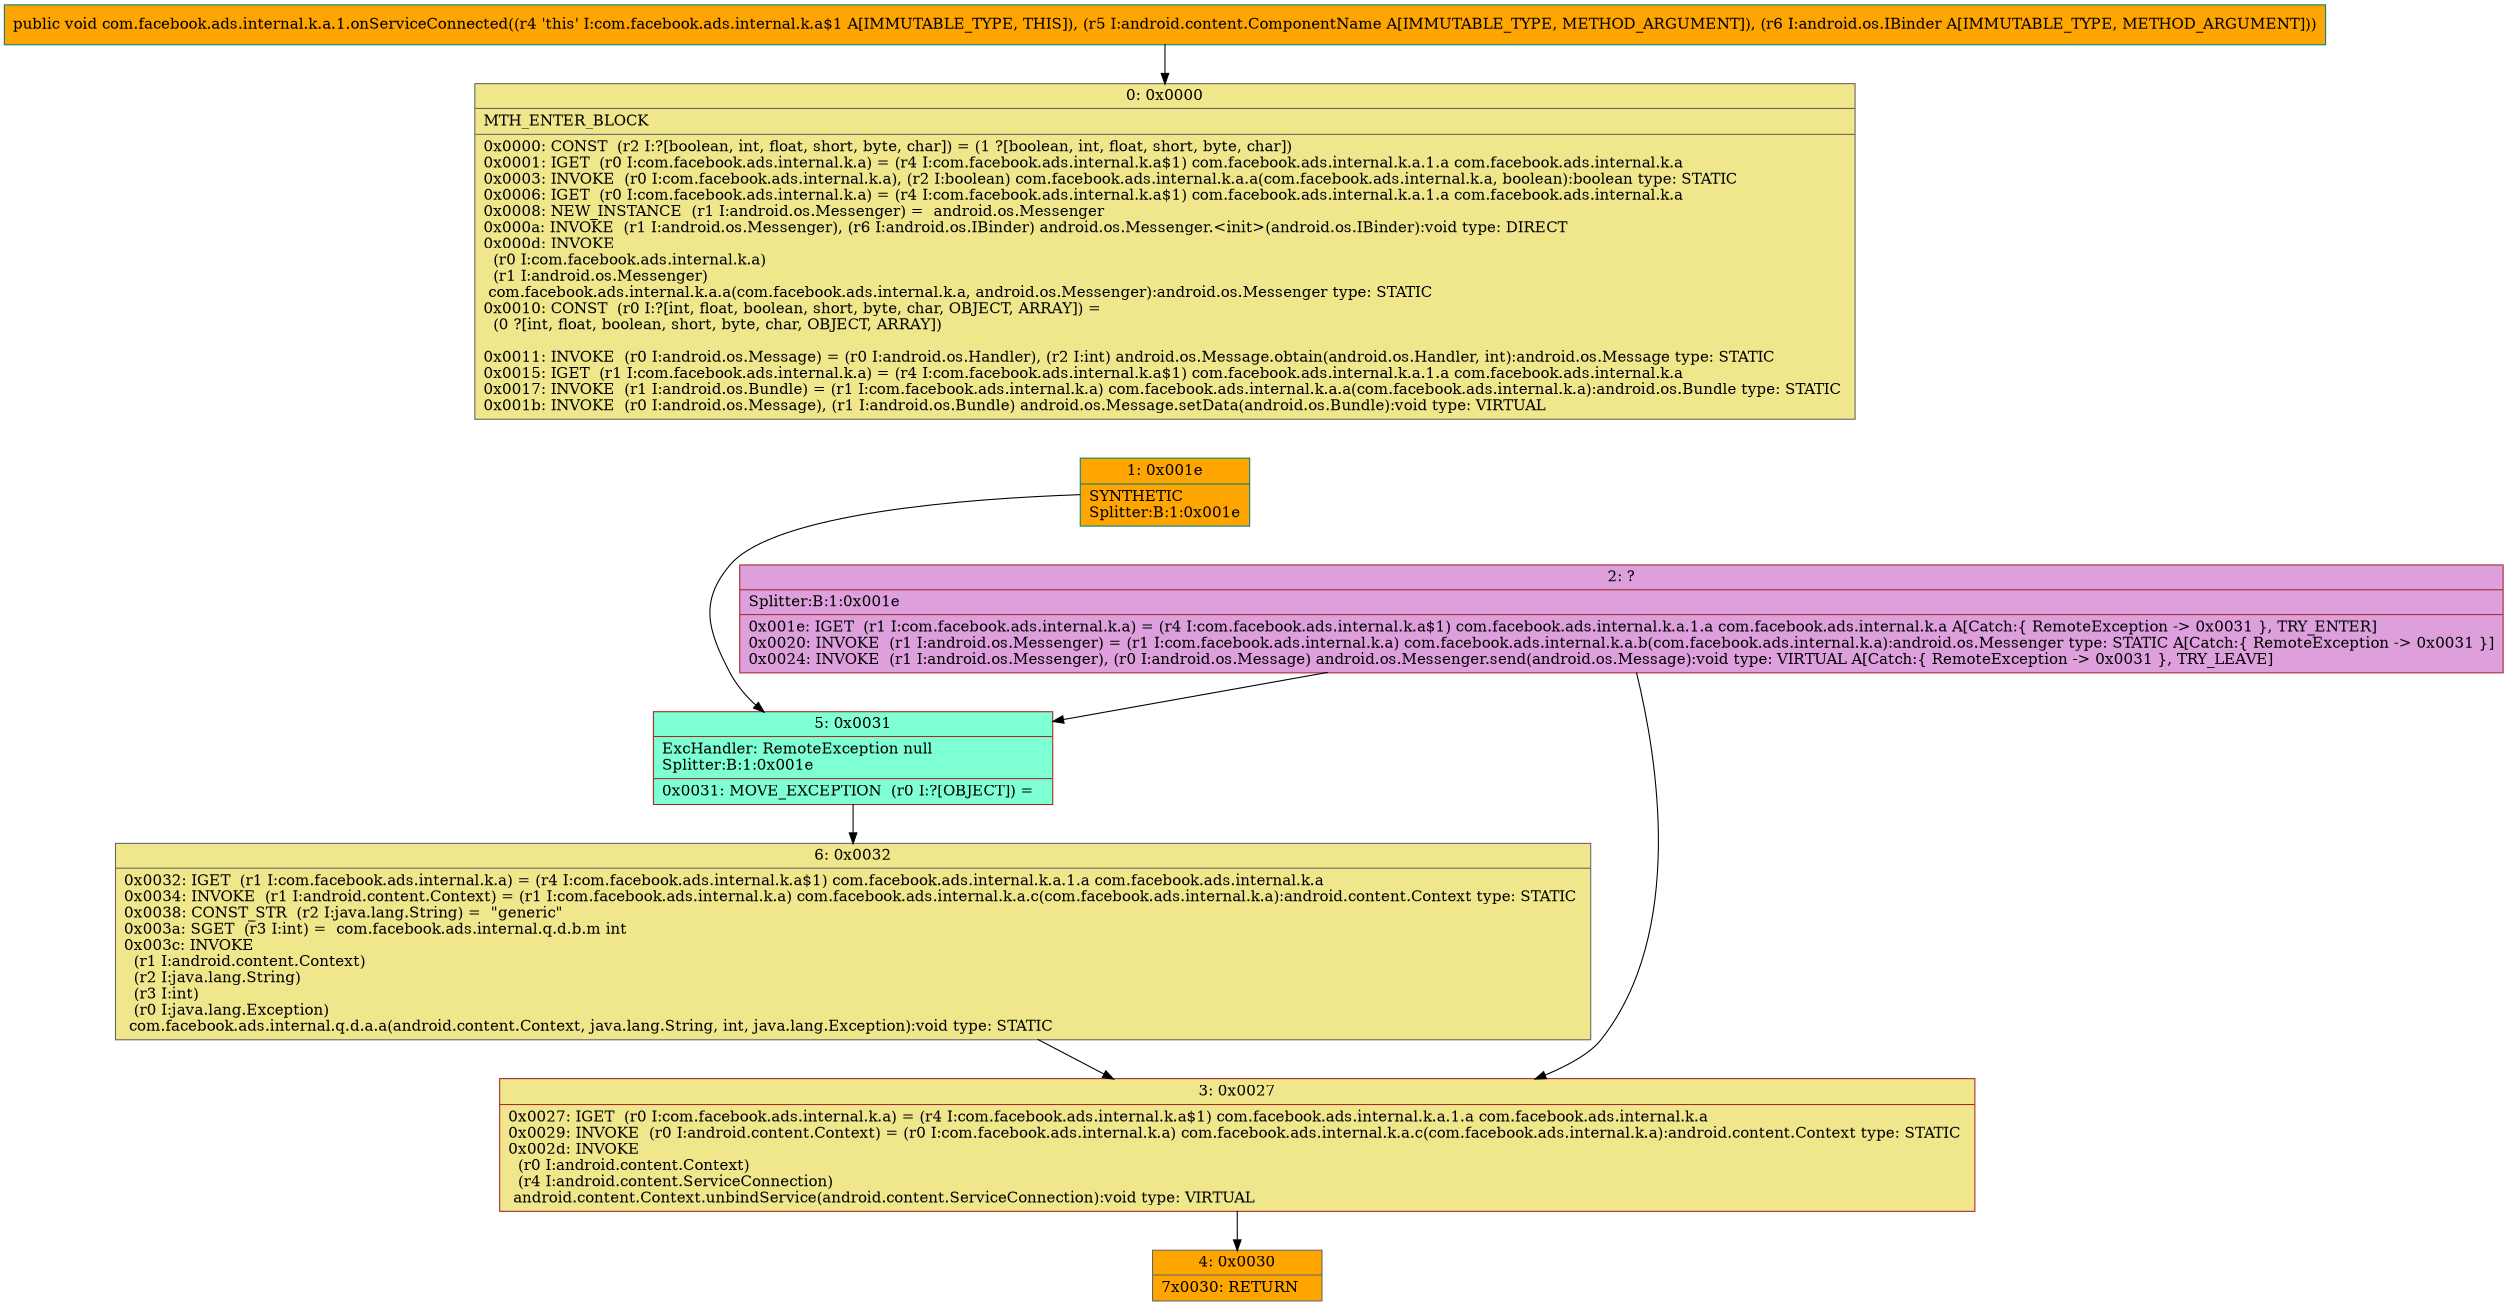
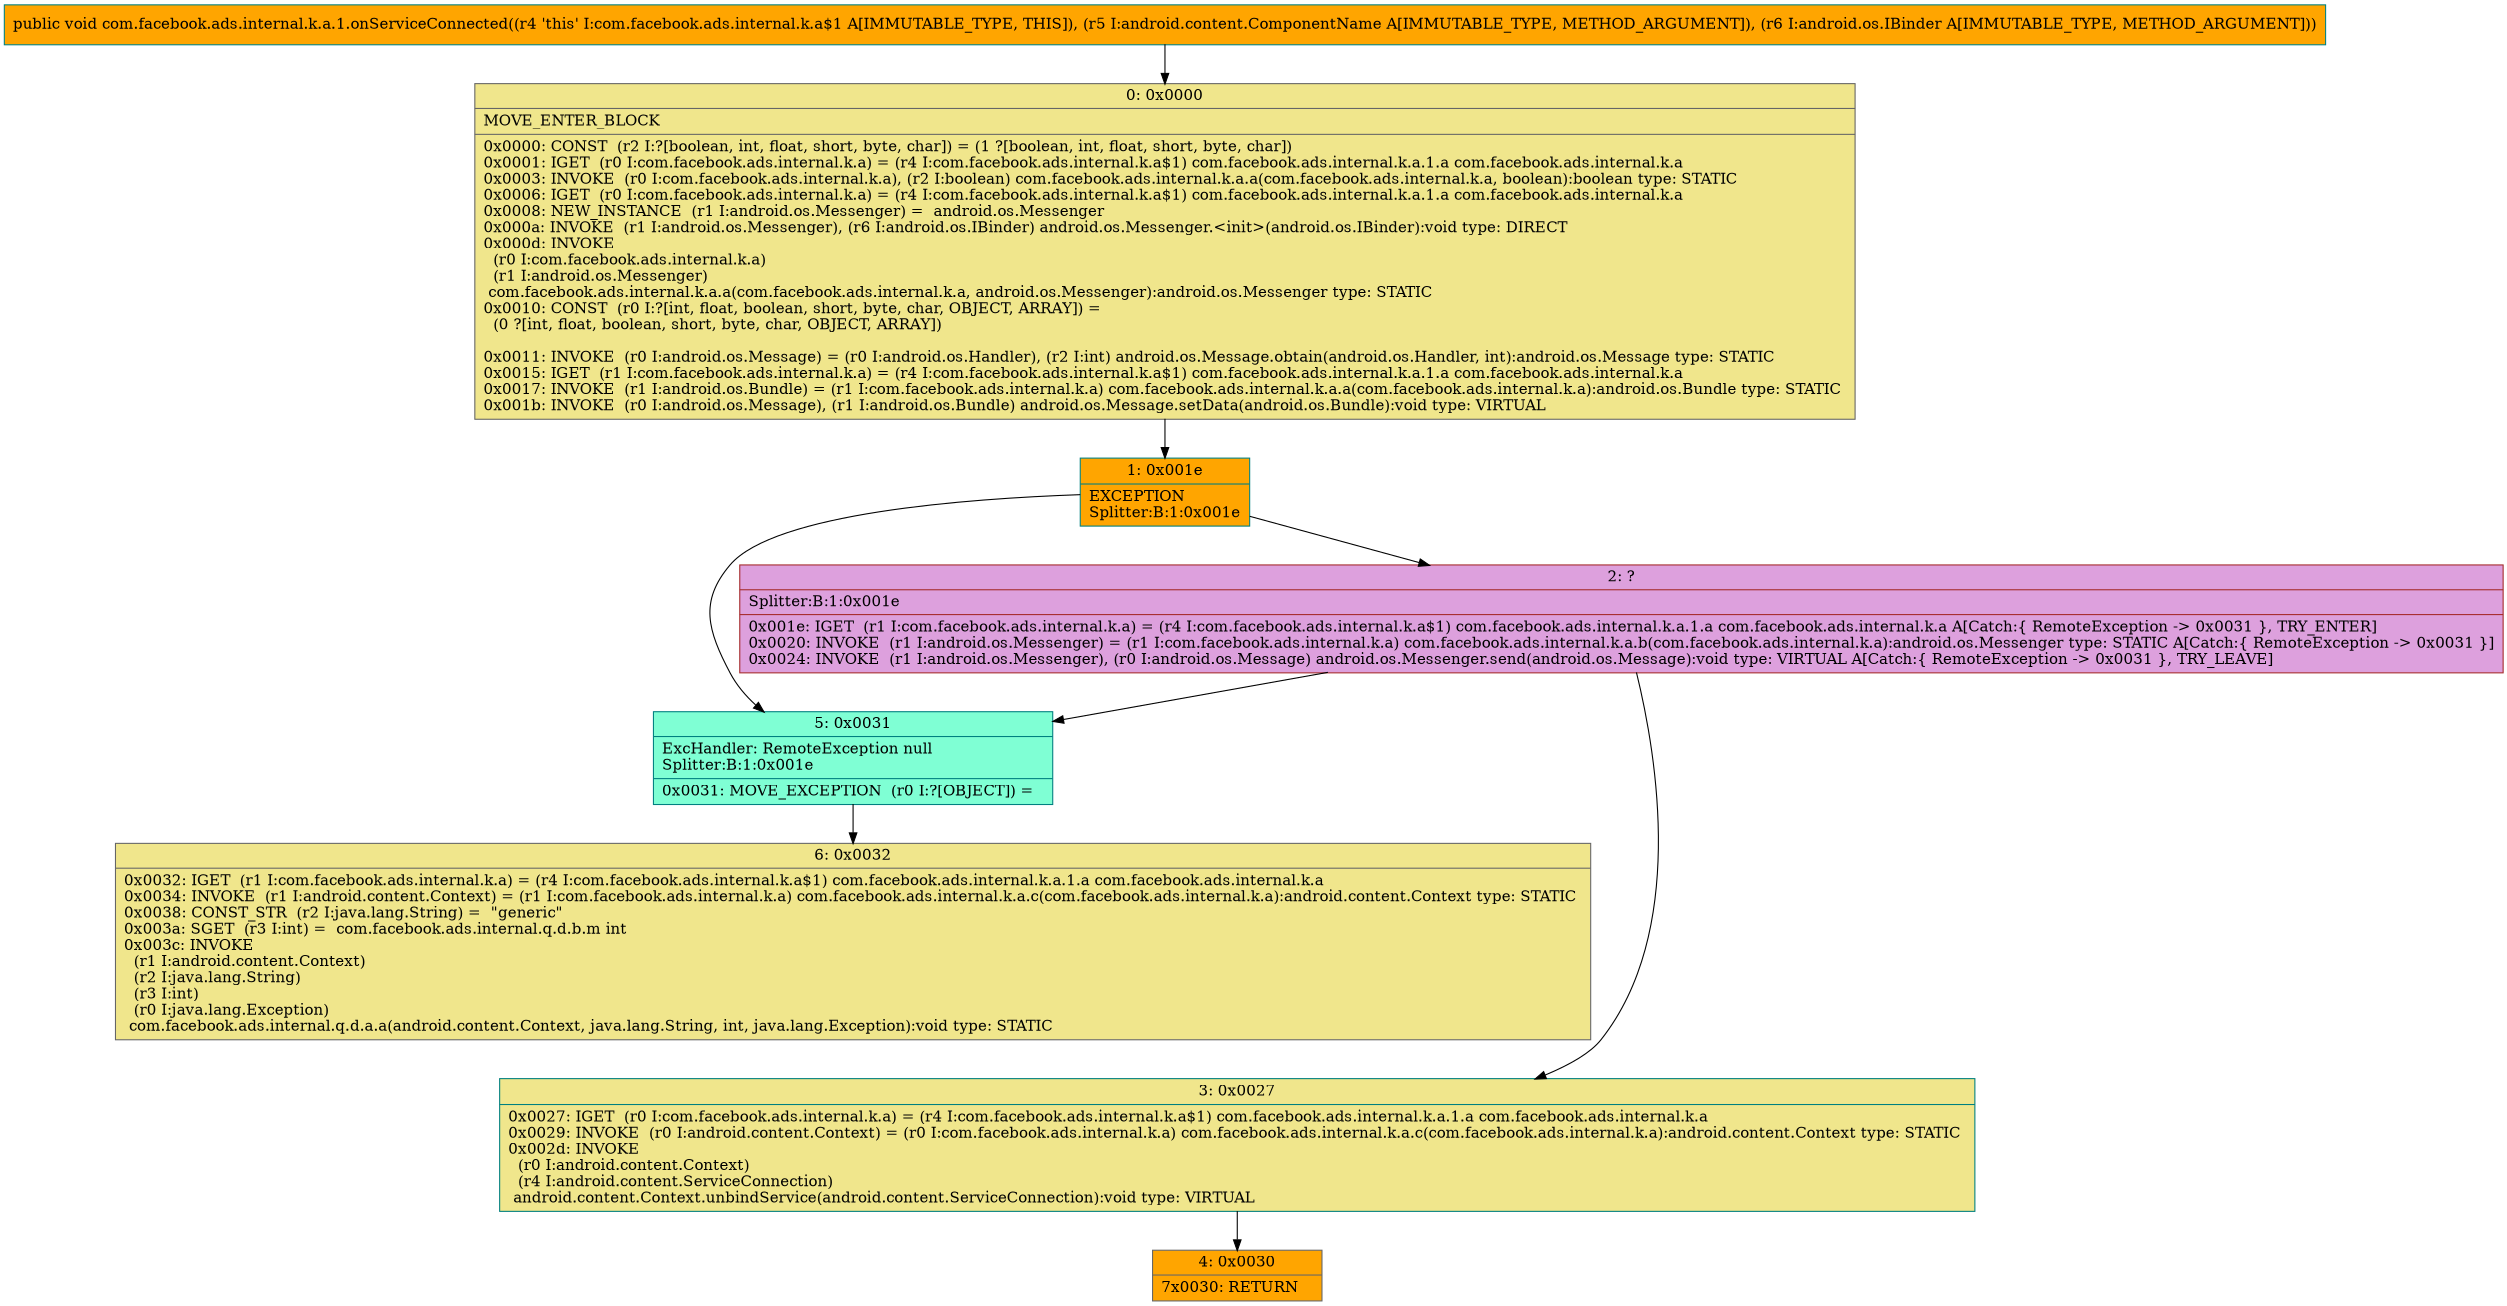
  digraph {
    node [color=gray40 fillcolor=khaki shape=record style=filled]
-   n1 [label="{0\:\ 0x0000|MTH_ENTER_BLOCK\l|0x0000: CONST  (r2 I:?[boolean, int, float, short, byte, char]) = (1 ?[boolean, int, float, short, byte, char]) \l0x0001: IGET  (r0 I:com.facebook.ads.internal.k.a) = (r4 I:com.facebook.ads.internal.k.a$1) com.facebook.ads.internal.k.a.1.a com.facebook.ads.internal.k.a \l0x0003: INVOKE  (r0 I:com.facebook.ads.internal.k.a), (r2 I:boolean) com.facebook.ads.internal.k.a.a(com.facebook.ads.internal.k.a, boolean):boolean type: STATIC \l0x0006: IGET  (r0 I:com.facebook.ads.internal.k.a) = (r4 I:com.facebook.ads.internal.k.a$1) com.facebook.ads.internal.k.a.1.a com.facebook.ads.internal.k.a \l0x0008: NEW_INSTANCE  (r1 I:android.os.Messenger) =  android.os.Messenger \l0x000a: INVOKE  (r1 I:android.os.Messenger), (r6 I:android.os.IBinder) android.os.Messenger.\<init\>(android.os.IBinder):void type: DIRECT \l0x000d: INVOKE  \l  (r0 I:com.facebook.ads.internal.k.a)\l  (r1 I:android.os.Messenger)\l com.facebook.ads.internal.k.a.a(com.facebook.ads.internal.k.a, android.os.Messenger):android.os.Messenger type: STATIC \l0x0010: CONST  (r0 I:?[int, float, boolean, short, byte, char, OBJECT, ARRAY]) = \l  (0 ?[int, float, boolean, short, byte, char, OBJECT, ARRAY])\l \l0x0011: INVOKE  (r0 I:android.os.Message) = (r0 I:android.os.Handler), (r2 I:int) android.os.Message.obtain(android.os.Handler, int):android.os.Message type: STATIC \l0x0015: IGET  (r1 I:com.facebook.ads.internal.k.a) = (r4 I:com.facebook.ads.internal.k.a$1) com.facebook.ads.internal.k.a.1.a com.facebook.ads.internal.k.a \l0x0017: INVOKE  (r1 I:android.os.Bundle) = (r1 I:com.facebook.ads.internal.k.a) com.facebook.ads.internal.k.a.a(com.facebook.ads.internal.k.a):android.os.Bundle type: STATIC \l0x001b: INVOKE  (r0 I:android.os.Message), (r1 I:android.os.Bundle) android.os.Message.setData(android.os.Bundle):void type: VIRTUAL \l}"]
-   n2 [color=teal fillcolor=orange label="{1\:\ 0x001e|SYNTHETIC\lSplitter:B:1:0x001e\l}"]
+   n1 [label="{0\:\ 0x0000|MOVE_ENTER_BLOCK\l|0x0000: CONST  (r2 I:?[boolean, int, float, short, byte, char]) = (1 ?[boolean, int, float, short, byte, char]) \l0x0001: IGET  (r0 I:com.facebook.ads.internal.k.a) = (r4 I:com.facebook.ads.internal.k.a$1) com.facebook.ads.internal.k.a.1.a com.facebook.ads.internal.k.a \l0x0003: INVOKE  (r0 I:com.facebook.ads.internal.k.a), (r2 I:boolean) com.facebook.ads.internal.k.a.a(com.facebook.ads.internal.k.a, boolean):boolean type: STATIC \l0x0006: IGET  (r0 I:com.facebook.ads.internal.k.a) = (r4 I:com.facebook.ads.internal.k.a$1) com.facebook.ads.internal.k.a.1.a com.facebook.ads.internal.k.a \l0x0008: NEW_INSTANCE  (r1 I:android.os.Messenger) =  android.os.Messenger \l0x000a: INVOKE  (r1 I:android.os.Messenger), (r6 I:android.os.IBinder) android.os.Messenger.\<init\>(android.os.IBinder):void type: DIRECT \l0x000d: INVOKE  \l  (r0 I:com.facebook.ads.internal.k.a)\l  (r1 I:android.os.Messenger)\l com.facebook.ads.internal.k.a.a(com.facebook.ads.internal.k.a, android.os.Messenger):android.os.Messenger type: STATIC \l0x0010: CONST  (r0 I:?[int, float, boolean, short, byte, char, OBJECT, ARRAY]) = \l  (0 ?[int, float, boolean, short, byte, char, OBJECT, ARRAY])\l \l0x0011: INVOKE  (r0 I:android.os.Message) = (r0 I:android.os.Handler), (r2 I:int) android.os.Message.obtain(android.os.Handler, int):android.os.Message type: STATIC \l0x0015: IGET  (r1 I:com.facebook.ads.internal.k.a) = (r4 I:com.facebook.ads.internal.k.a$1) com.facebook.ads.internal.k.a.1.a com.facebook.ads.internal.k.a \l0x0017: INVOKE  (r1 I:android.os.Bundle) = (r1 I:com.facebook.ads.internal.k.a) com.facebook.ads.internal.k.a.a(com.facebook.ads.internal.k.a):android.os.Bundle type: STATIC \l0x001b: INVOKE  (r0 I:android.os.Message), (r1 I:android.os.Bundle) android.os.Message.setData(android.os.Bundle):void type: VIRTUAL \l}"]
+   n2 [color=teal fillcolor=orange label="{1\:\ 0x001e|EXCEPTION\lSplitter:B:1:0x001e\l}"]
    n3 [color=brown fillcolor=plum label="{2\:\ ?|Splitter:B:1:0x001e\l|0x001e: IGET  (r1 I:com.facebook.ads.internal.k.a) = (r4 I:com.facebook.ads.internal.k.a$1) com.facebook.ads.internal.k.a.1.a com.facebook.ads.internal.k.a A[Catch:\{ RemoteException \-\> 0x0031 \}, TRY_ENTER]\l0x0020: INVOKE  (r1 I:android.os.Messenger) = (r1 I:com.facebook.ads.internal.k.a) com.facebook.ads.internal.k.a.b(com.facebook.ads.internal.k.a):android.os.Messenger type: STATIC A[Catch:\{ RemoteException \-\> 0x0031 \}]\l0x0024: INVOKE  (r1 I:android.os.Messenger), (r0 I:android.os.Message) android.os.Messenger.send(android.os.Message):void type: VIRTUAL A[Catch:\{ RemoteException \-\> 0x0031 \}, TRY_LEAVE]\l}"]
-   n4 [color=brown fillcolor=aquamarine label="{5\:\ 0x0031|ExcHandler: RemoteException null\lSplitter:B:1:0x001e\l|0x0031: MOVE_EXCEPTION  (r0 I:?[OBJECT]) =  \l}"]
-   n5 [color=brown label="{3\:\ 0x0027|0x0027: IGET  (r0 I:com.facebook.ads.internal.k.a) = (r4 I:com.facebook.ads.internal.k.a$1) com.facebook.ads.internal.k.a.1.a com.facebook.ads.internal.k.a \l0x0029: INVOKE  (r0 I:android.content.Context) = (r0 I:com.facebook.ads.internal.k.a) com.facebook.ads.internal.k.a.c(com.facebook.ads.internal.k.a):android.content.Context type: STATIC \l0x002d: INVOKE  \l  (r0 I:android.content.Context)\l  (r4 I:android.content.ServiceConnection)\l android.content.Context.unbindService(android.content.ServiceConnection):void type: VIRTUAL \l}"]
+   n4 [color=teal fillcolor=aquamarine label="{5\:\ 0x0031|ExcHandler: RemoteException null\lSplitter:B:1:0x001e\l|0x0031: MOVE_EXCEPTION  (r0 I:?[OBJECT]) =  \l}"]
+   n5 [color=teal label="{3\:\ 0x0027|0x0027: IGET  (r0 I:com.facebook.ads.internal.k.a) = (r4 I:com.facebook.ads.internal.k.a$1) com.facebook.ads.internal.k.a.1.a com.facebook.ads.internal.k.a \l0x0029: INVOKE  (r0 I:android.content.Context) = (r0 I:com.facebook.ads.internal.k.a) com.facebook.ads.internal.k.a.c(com.facebook.ads.internal.k.a):android.content.Context type: STATIC \l0x002d: INVOKE  \l  (r0 I:android.content.Context)\l  (r4 I:android.content.ServiceConnection)\l android.content.Context.unbindService(android.content.ServiceConnection):void type: VIRTUAL \l}"]
    n6 [label="{6\:\ 0x0032|0x0032: IGET  (r1 I:com.facebook.ads.internal.k.a) = (r4 I:com.facebook.ads.internal.k.a$1) com.facebook.ads.internal.k.a.1.a com.facebook.ads.internal.k.a \l0x0034: INVOKE  (r1 I:android.content.Context) = (r1 I:com.facebook.ads.internal.k.a) com.facebook.ads.internal.k.a.c(com.facebook.ads.internal.k.a):android.content.Context type: STATIC \l0x0038: CONST_STR  (r2 I:java.lang.String) =  \"generic\" \l0x003a: SGET  (r3 I:int) =  com.facebook.ads.internal.q.d.b.m int \l0x003c: INVOKE  \l  (r1 I:android.content.Context)\l  (r2 I:java.lang.String)\l  (r3 I:int)\l  (r0 I:java.lang.Exception)\l com.facebook.ads.internal.q.d.a.a(android.content.Context, java.lang.String, int, java.lang.Exception):void type: STATIC \l}"]
    n7 [fillcolor=orange label="{4\:\ 0x0030|7x0030: RETURN   \l}"]
    n8 [color=teal fillcolor=orange label="{public void com.facebook.ads.internal.k.a.1.onServiceConnected((r4 'this' I:com.facebook.ads.internal.k.a$1 A[IMMUTABLE_TYPE, THIS]), (r5 I:android.content.ComponentName A[IMMUTABLE_TYPE, METHOD_ARGUMENT]), (r6 I:android.os.IBinder A[IMMUTABLE_TYPE, METHOD_ARGUMENT])) }"]
+   n1 -> n2
+   n2 -> n3
    n2 -> n4
    n3 -> n4
    n3 -> n5
    n4 -> n6
    n5 -> n7
-   n6 -> n5
    n8 -> n1
  }
